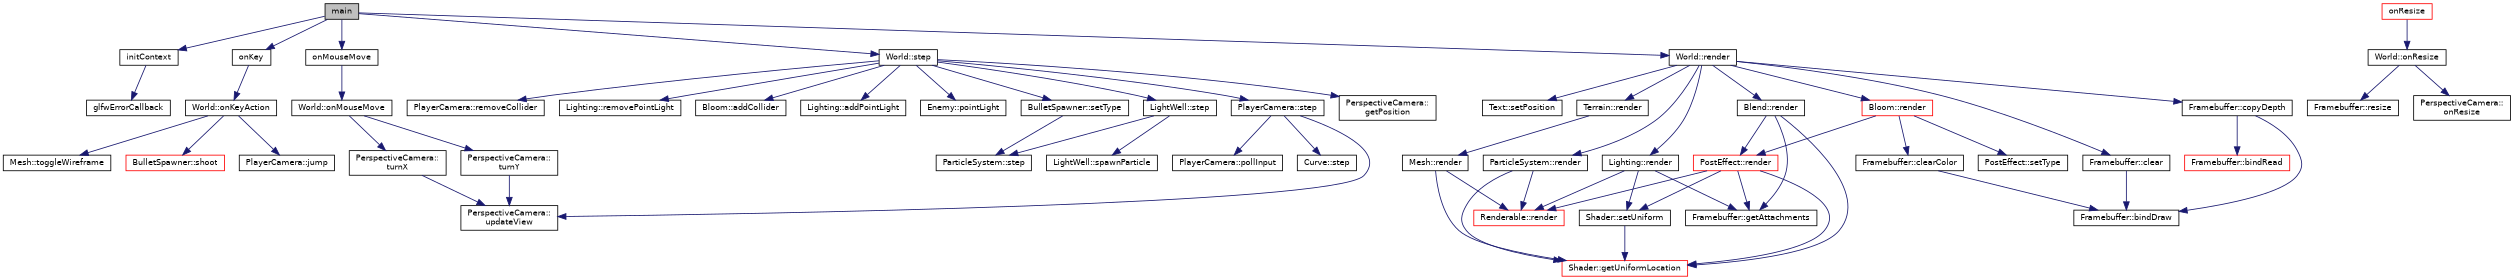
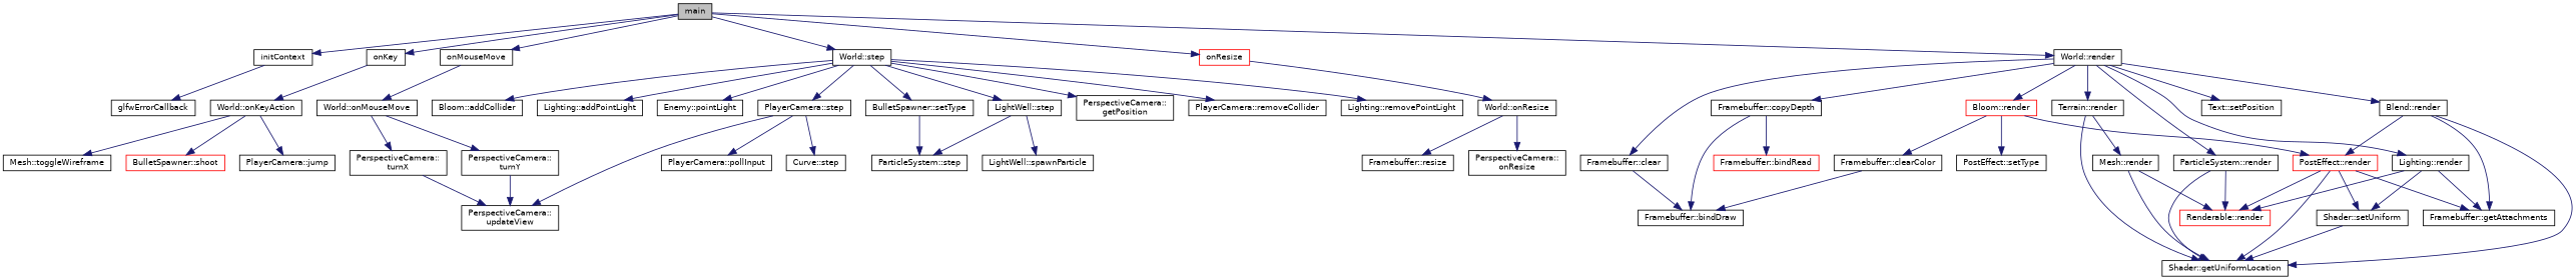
  digraph {
    rankdir=TB
    node [color=black fillcolor=white fontname=Helvetica fontsize=10 shape=record style=filled]
    edge [color=midnightblue fontname=Helvetica fontsize=10 labelfontname=Helvetica labelfontsize=10 style=solid]
    n1 [fillcolor=grey75 fontcolor=black height=0.2 label=main width=0.4]
    n2 [height=0.2 label=initContext width=0.4]
    n3 [height=0.2 label=onKey width=0.4]
    n4 [height=0.2 label=onMouseMove width=0.4]
    n5 [color=red height=0.2 label=onResize width=0.4]
    n6 [height=0.2 label="World::step" width=0.4]
    n7 [height=0.2 label="World::render" width=0.4]
    n8 [height=0.2 label=glfwErrorCallback width=0.4]
    n9 [height=0.2 label="World::onKeyAction" width=0.4]
    n10 [height=0.2 label="World::onMouseMove" width=0.4]
    n11 [height=0.2 label="World::onResize" width=0.4]
    n12 [height=0.2 label="BulletSpawner::setType" width=0.4]
    n13 [height=0.2 label="LightWell::step" width=0.4]
    n14 [height=0.2 label="PlayerCamera::step" width=0.4]
    n15 [height=0.2 label="PerspectiveCamera::\lgetPosition" width=0.4]
    n16 [height=0.2 label="PlayerCamera::removeCollider" width=0.4]
    n17 [height=0.2 label="Lighting::removePointLight" width=0.4]
    n18 [height=0.2 label="Bloom::addCollider" width=0.4]
    n19 [height=0.2 label="Lighting::addPointLight" width=0.4]
    n20 [height=0.2 label="Enemy::pointLight" width=0.4]
    n21 [height=0.2 label="Text::setPosition" width=0.4]
    n22 [height=0.2 label="Framebuffer::clear" width=0.4]
    n23 [height=0.2 label="Terrain::render" width=0.4]
    n24 [height=0.2 label="Lighting::render" width=0.4]
    n25 [height=0.2 label="Framebuffer::copyDepth" width=0.4]
    n26 [height=0.2 label="ParticleSystem::render" width=0.4]
    n27 [color=red height=0.2 label="Bloom::render" width=0.4]
    n28 [height=0.2 label="Blend::render" width=0.4]
    n29 [height=0.2 label="Mesh::toggleWireframe" width=0.4]
    n30 [color=red height=0.2 label="BulletSpawner::shoot" width=0.4]
    n31 [height=0.2 label="PlayerCamera::jump" width=0.4]
    n32 [height=0.2 label="PerspectiveCamera::\lturnX" width=0.4]
    n33 [height=0.2 label="PerspectiveCamera::\lturnY" width=0.4]
    n34 [height=0.2 label="PerspectiveCamera::\lupdateView" width=0.4]
    n35 [height=0.2 label="Framebuffer::resize" width=0.4]
    n36 [height=0.2 label="PerspectiveCamera::\lonResize" width=0.4]
    n37 [height=0.2 label="ParticleSystem::step" width=0.4]
    n38 [height=0.2 label="LightWell::spawnParticle" width=0.4]
    n39 [height=0.2 label="PlayerCamera::pollInput" width=0.4]
    n40 [height=0.2 label="Curve::step" width=0.4]
    n41 [height=0.2 label="Framebuffer::bindDraw" width=0.4]
-   n42 [color=red height=0.2 label="Shader::getUniformLocation" width=0.4]
+   n42 [height=0.2 label="Shader::getUniformLocation" width=0.4]
    n43 [height=0.2 label="Mesh::render" width=0.4]
    n44 [color=red height=0.2 label="Renderable::render" width=0.4]
    n45 [height=0.2 label="Framebuffer::getAttachments" width=0.4]
    n46 [height=0.2 label="Shader::setUniform" width=0.4]
    n47 [color=red height=0.2 label="Framebuffer::bindRead" width=0.4]
    n48 [height=0.2 label="Framebuffer::clearColor" width=0.4]
    n49 [height=0.2 label="PostEffect::setType" width=0.4]
    n50 [color=red height=0.2 label="PostEffect::render" width=0.4]
    n1 -> n2
    n1 -> n3
    n1 -> n4
+   n1 -> n5
    n1 -> n6
    n1 -> n7
    n2 -> n8
    n3 -> n9
    n4 -> n10
    n5 -> n11
    n6 -> n12
    n6 -> n13
    n6 -> n14
    n6 -> n15
    n6 -> n16
    n6 -> n17
    n6 -> n18
    n6 -> n19
    n6 -> n20
    n7 -> n21
    n7 -> n22
    n7 -> n23
    n7 -> n24
    n7 -> n25
    n7 -> n26
    n7 -> n27
    n7 -> n28
    n9 -> n29
    n9 -> n30
    n9 -> n31
    n10 -> n32
    n10 -> n33
    n11 -> n35
    n11 -> n36
    n12 -> n37
    n13 -> n37
    n13 -> n38
    n14 -> n34
    n14 -> n39
    n14 -> n40
    n22 -> n41
+   n23 -> n42
    n23 -> n43
    n24 -> n44
    n24 -> n45
    n24 -> n46
    n25 -> n41
    n25 -> n47
    n26 -> n42
    n26 -> n44
    n27 -> n48
    n27 -> n49
    n27 -> n50
    n28 -> n42
    n28 -> n45
    n28 -> n50
    n32 -> n34
    n33 -> n34
    n43 -> n42
    n43 -> n44
    n46 -> n42
    n48 -> n41
    n50 -> n42
    n50 -> n44
    n50 -> n45
    n50 -> n46
  }
